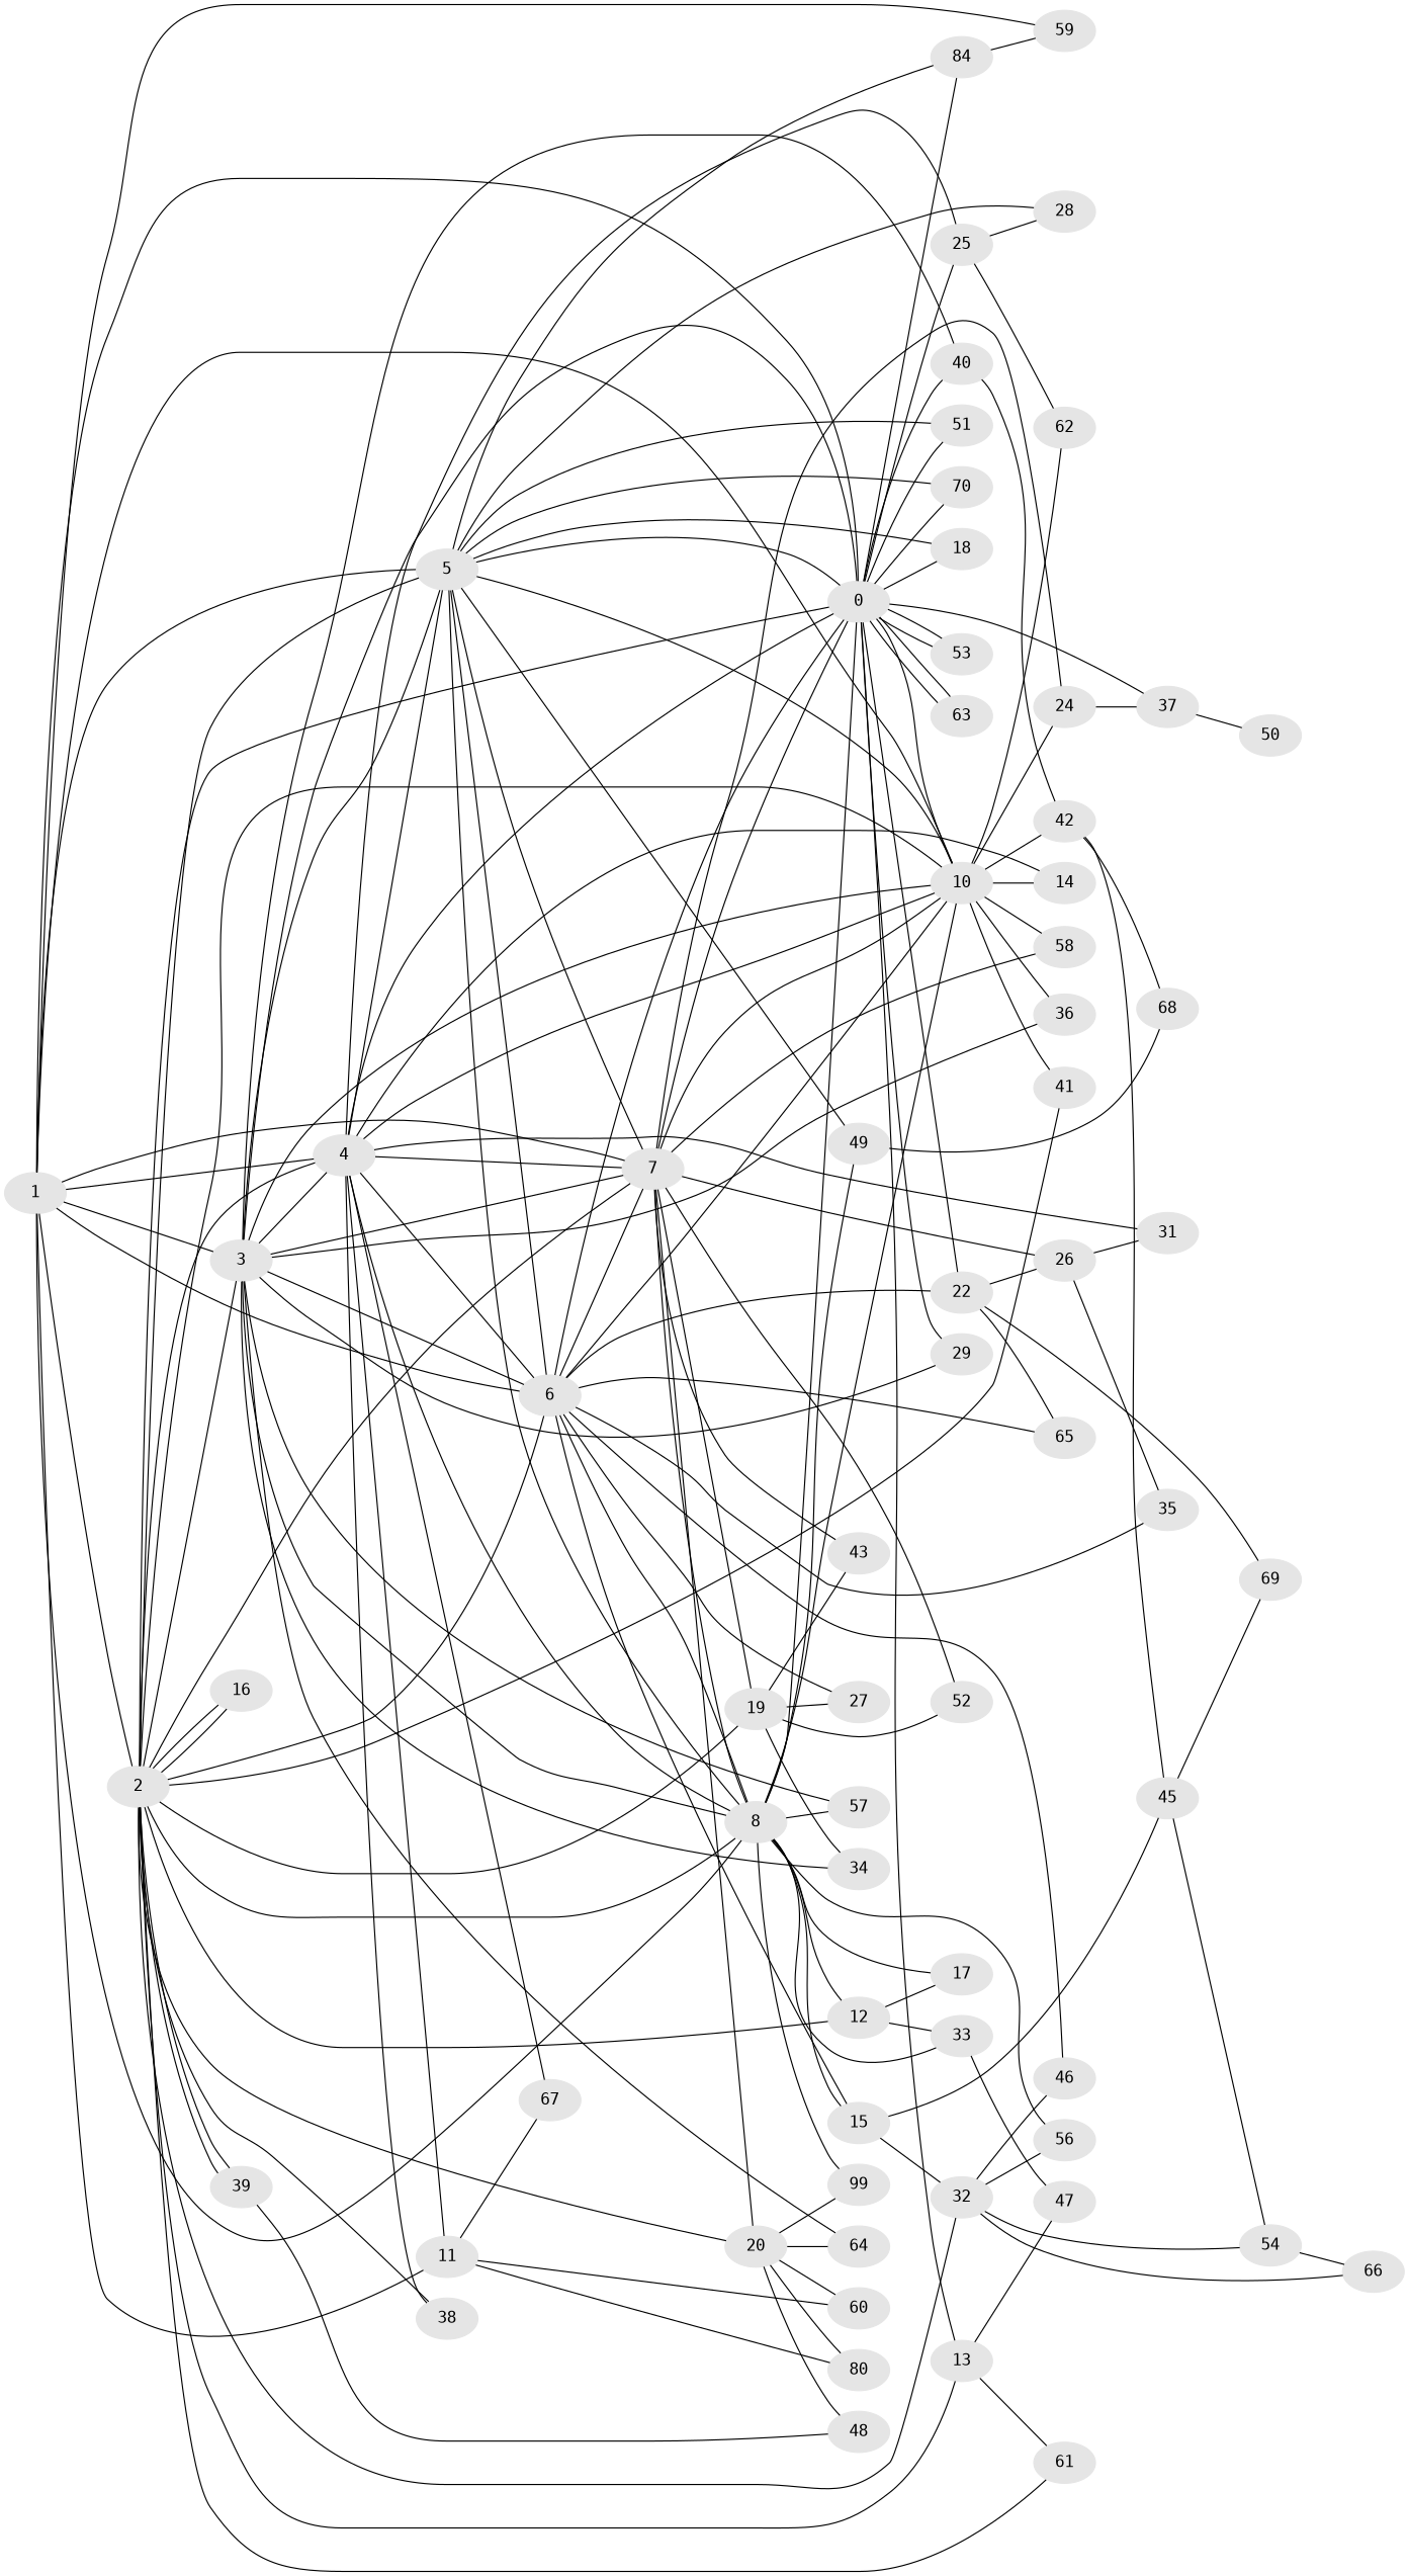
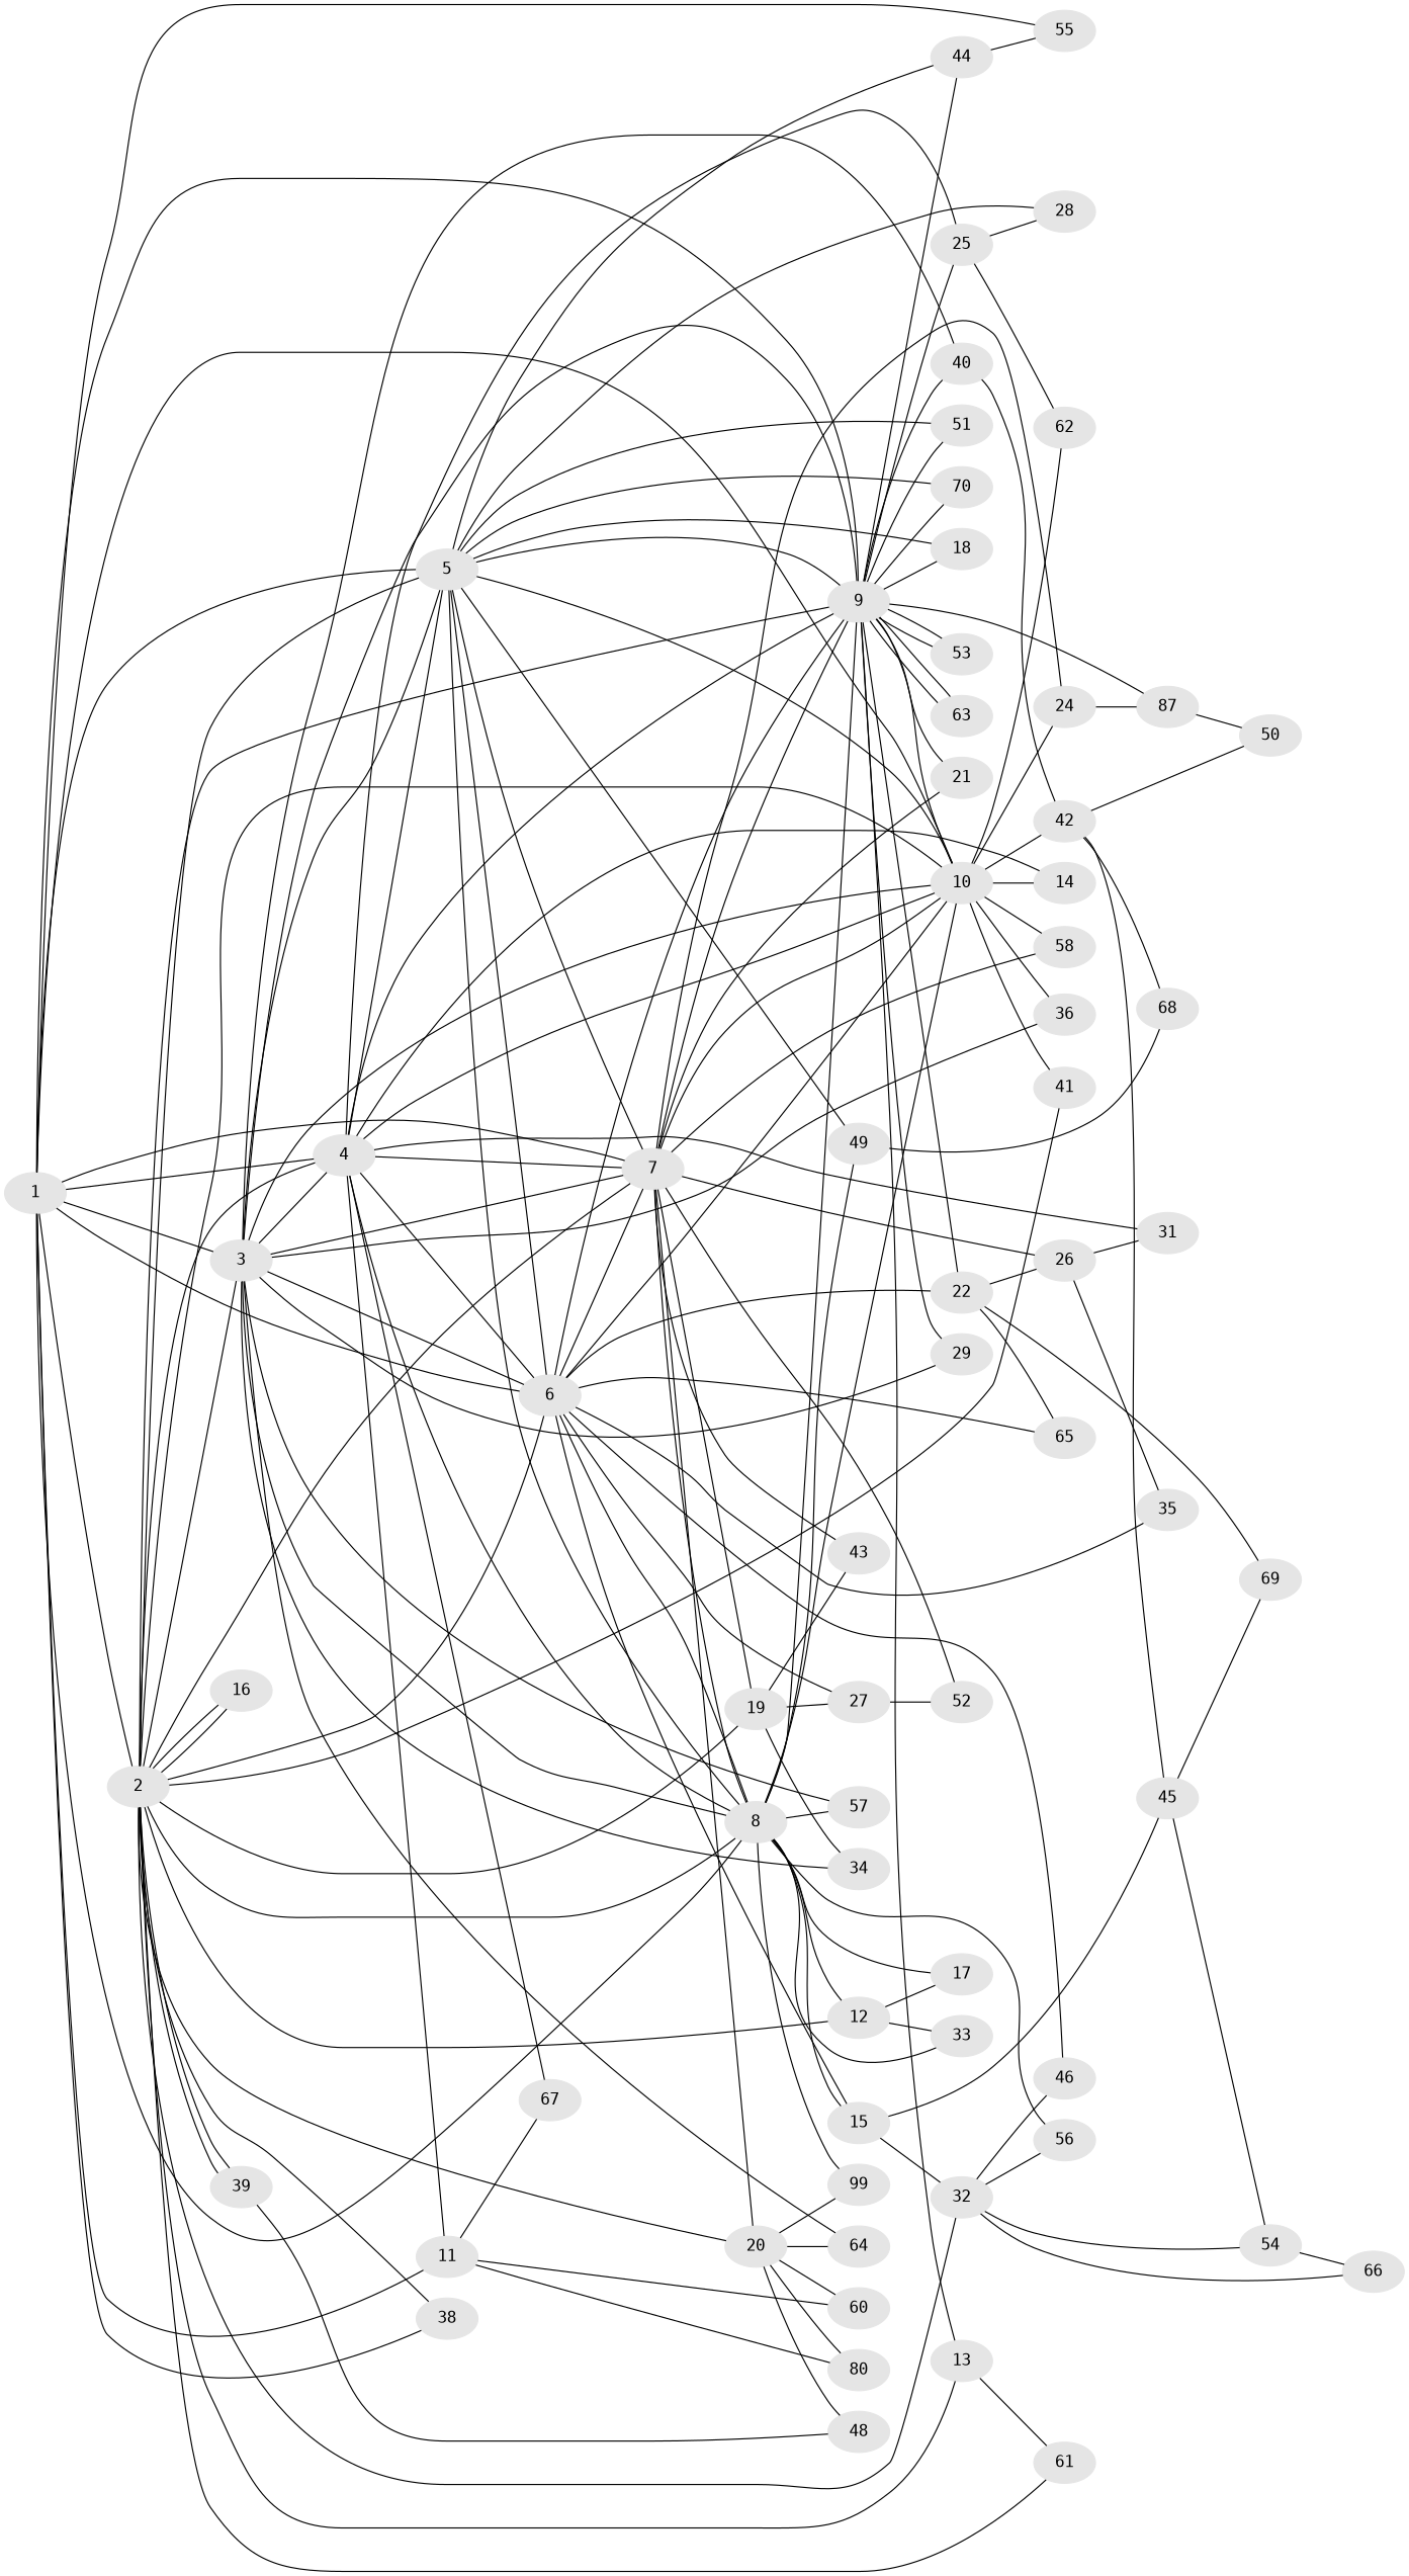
  graph {
    fontname="DejaVu Sans Mono"
    rankdir=LR
    node [color=gray90 fontname="DejaVu Sans Mono" style=filled]
    edge [fontname="DejaVu Sans Mono"]
    1
    2
    3
    4
    5
    6
    7
    8
-   9 [label=0]
+   9
    10
    11
    38
-   55 [label=59]
+   55
    12
    13
    16
    19
    20
    32
    39
    41
    61
    29
    34
    36
    40
    57
    64
    14
    25
    31
    67
    18
    28
-   44 [label=84]
+   44
    49
    51
    70
    15
    22
    27
    35
    46
    65
+   21
    24
    26
    43
    52
    58
    17
    33
    56
    n54 [label=99]
-   37
+   37 [label=87]
    53
    63
    42
    62
    n60 [label=80]
    60
-   47
    48
    54
    66
    68
    45
    69
    50
    1 -- 2
    1 -- 3
    1 -- 4
    1 -- 5
    1 -- 6
    1 -- 7
    1 -- 8
    1 -- 9
    1 -- 10
    1 -- 11
-   4 -- 38
+   1 -- 38
    1 -- 55
    2 -- 3
    2 -- 4
    2 -- 5
    2 -- 6
    2 -- 7
    2 -- 8
    2 -- 9
    2 -- 10
    2 -- 38
    2 -- 12
    2 -- 13
    2 -- 16
    2 -- 16
    2 -- 19
    2 -- 20
    2 -- 32
    2 -- 39
    2 -- 39
    2 -- 41
    2 -- 61
    3 -- 4
    3 -- 5
    3 -- 6
    3 -- 7
    3 -- 8
    3 -- 9
    3 -- 10
    3 -- 29
    3 -- 34
    3 -- 36
    3 -- 40
    3 -- 57
    3 -- 64
    4 -- 5
    4 -- 6
    4 -- 7
    4 -- 8
    4 -- 9
    4 -- 10
    4 -- 11
    4 -- 14
    4 -- 25
    4 -- 31
    4 -- 67
    5 -- 6
    5 -- 7
    5 -- 8
    5 -- 9
    5 -- 10
    5 -- 18
    5 -- 28
    5 -- 44
    5 -- 49
    5 -- 51
    5 -- 70
    6 -- 7
    6 -- 8
    6 -- 9
    6 -- 10
    6 -- 15
    6 -- 22
    6 -- 27
    6 -- 35
    6 -- 46
    6 -- 65
    7 -- 8
    7 -- 9
    7 -- 10
    7 -- 19
    7 -- 20
+   7 -- 21
    7 -- 24
    7 -- 26
    7 -- 43
    7 -- 52
    7 -- 58
    8 -- 9
    8 -- 10
    8 -- 12
    8 -- 57
    8 -- 49
    8 -- 15
    8 -- 17
    8 -- 33
    8 -- 56
    8 -- n54
    9 -- 10
    9 -- 13
    9 -- 29
    9 -- 40
    9 -- 25
    9 -- 18
    9 -- 44
    9 -- 51
    9 -- 70
    9 -- 22
+   9 -- 21
    9 -- 37
    9 -- 53
    9 -- 53
    9 -- 63
    9 -- 63
    10 -- 41
    10 -- 36
    10 -- 14
    10 -- 24
    10 -- 58
    10 -- 42
    10 -- 62
    11 -- 67
    11 -- n60
    11 -- 60
    12 -- 17
    12 -- 33
    13 -- 61
-   13 -- 47
    19 -- 34
    19 -- 27
    19 -- 43
-   19 -- 52
+   27 -- 52
    20 -- 64
    20 -- n54
    20 -- n60
    20 -- 60
    20 -- 48
    32 -- 46
    32 -- 56
    32 -- 54
    32 -- 66
    39 -- 48
    40 -- 42
    25 -- 28
    25 -- 62
    44 -- 55
    49 -- 68
    15 -- 32
    15 -- 45
    22 -- 65
    22 -- 26
    22 -- 69
    24 -- 37
    26 -- 31
    26 -- 35
-   33 -- 47
    37 -- 50
    42 -- 68
    42 -- 45
+   42 -- 50
    54 -- 66
    45 -- 54
    45 -- 69
  }
